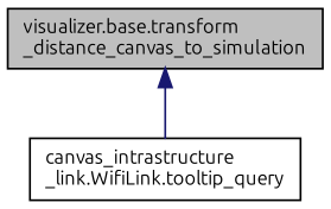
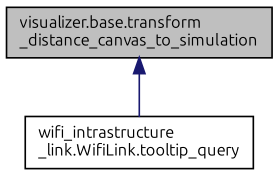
  digraph {
    rankdir=TB
    fontname=Ubuntu
    node [color=black fontname=Ubuntu fontsize=10 shape=record style=filled]
    n1 [fillcolor=grey75 fontcolor=black height=0.2 label="visualizer.base.transform\l_distance_canvas_to_simulation" width=0.4]
-   n2 [fillcolor=white height=0.2 label="canvas_intrastructure\l_link.WifiLink.tooltip_query" width=0.4]
+   n2 [fillcolor=white height=0.2 label="wifi_intrastructure\l_link.WifiLink.tooltip_query" width=0.4]
    n1 -> n2 [color=midnightblue dir=back fontname=Ubuntu fontsize=10 labelfontname=Helvetica labelfontsize=10 style=solid]
  }
